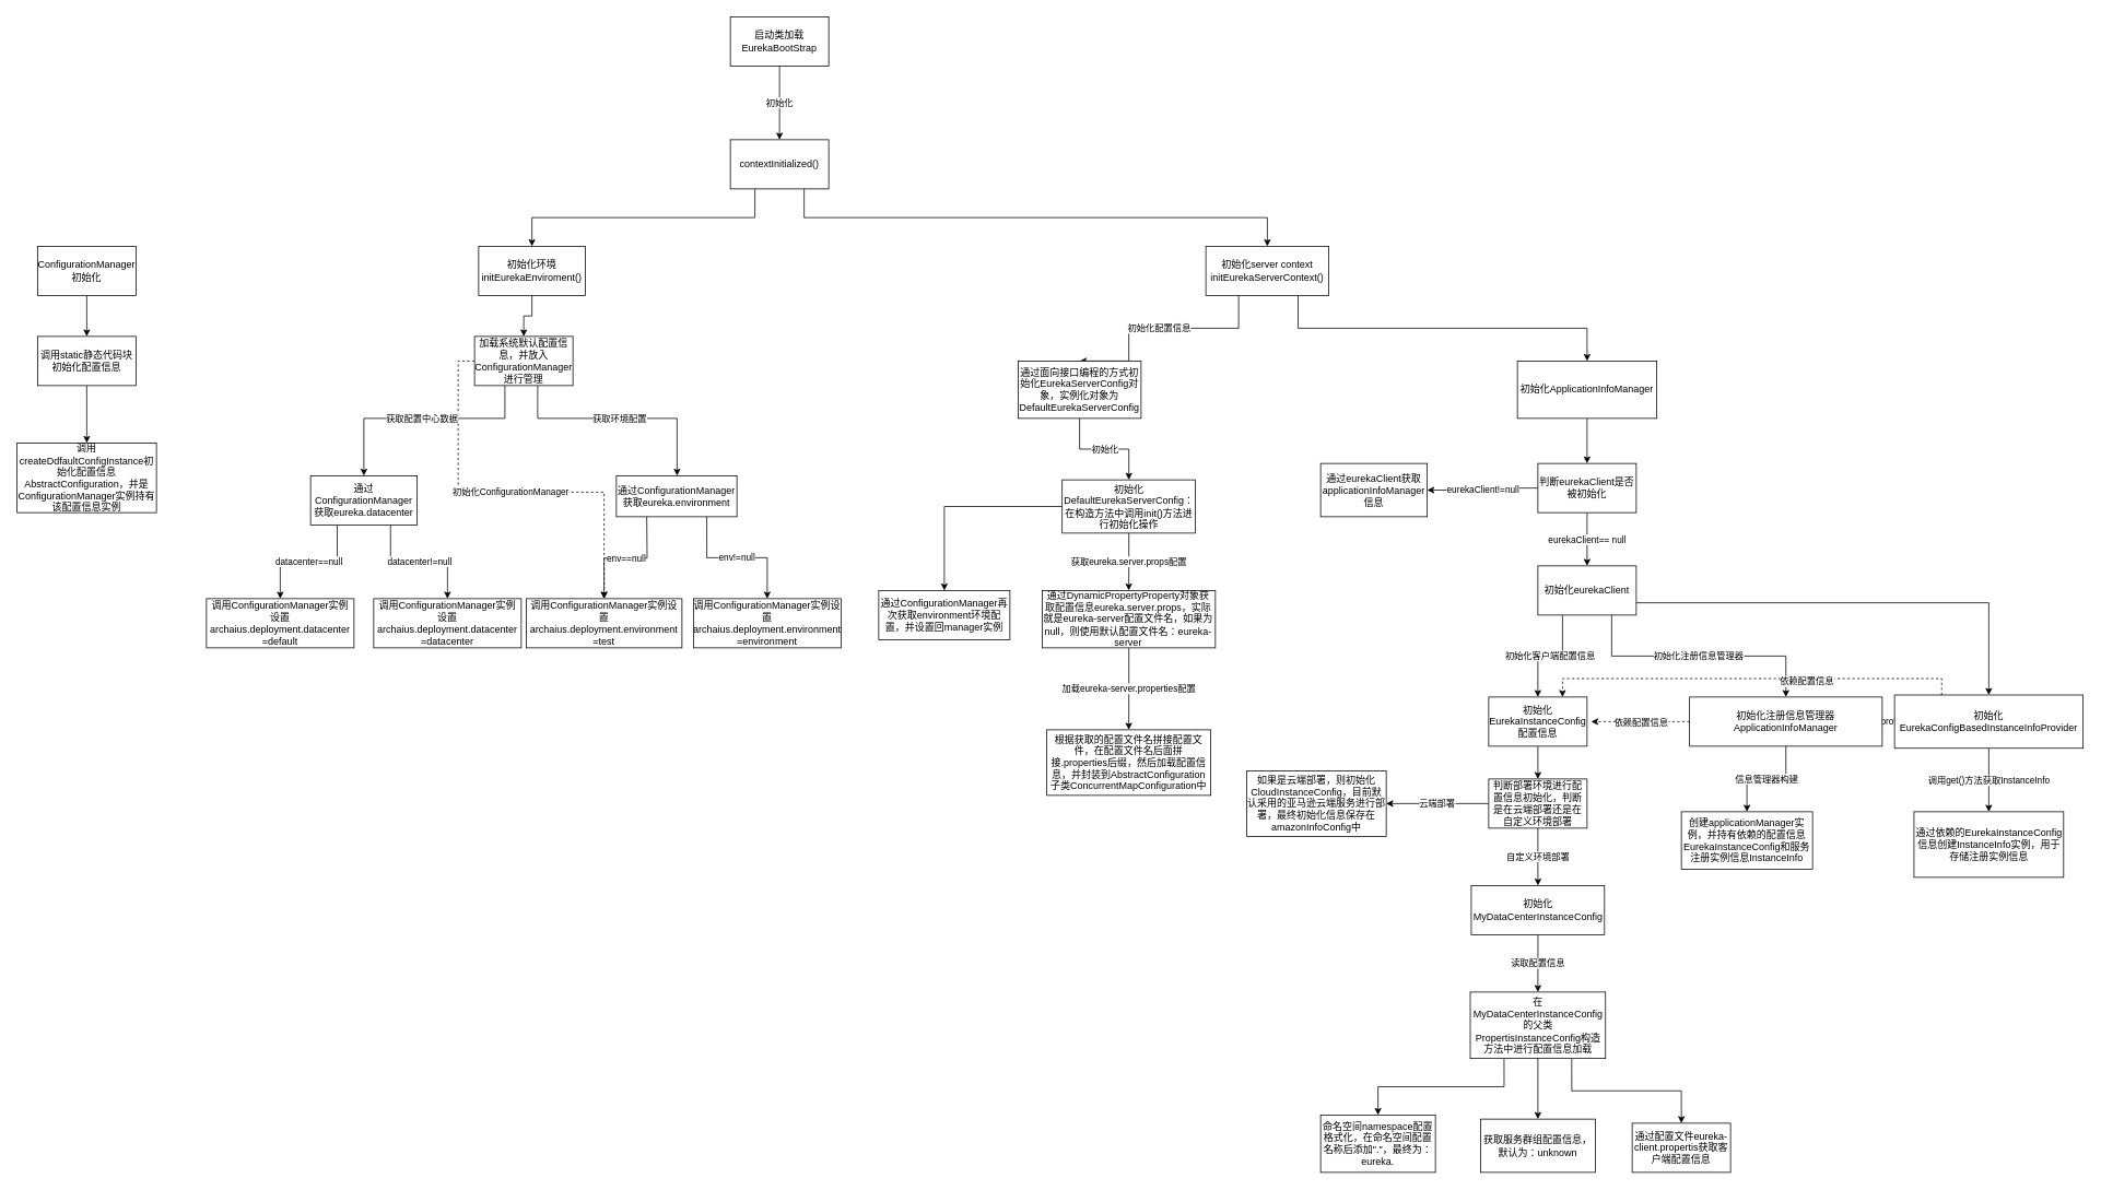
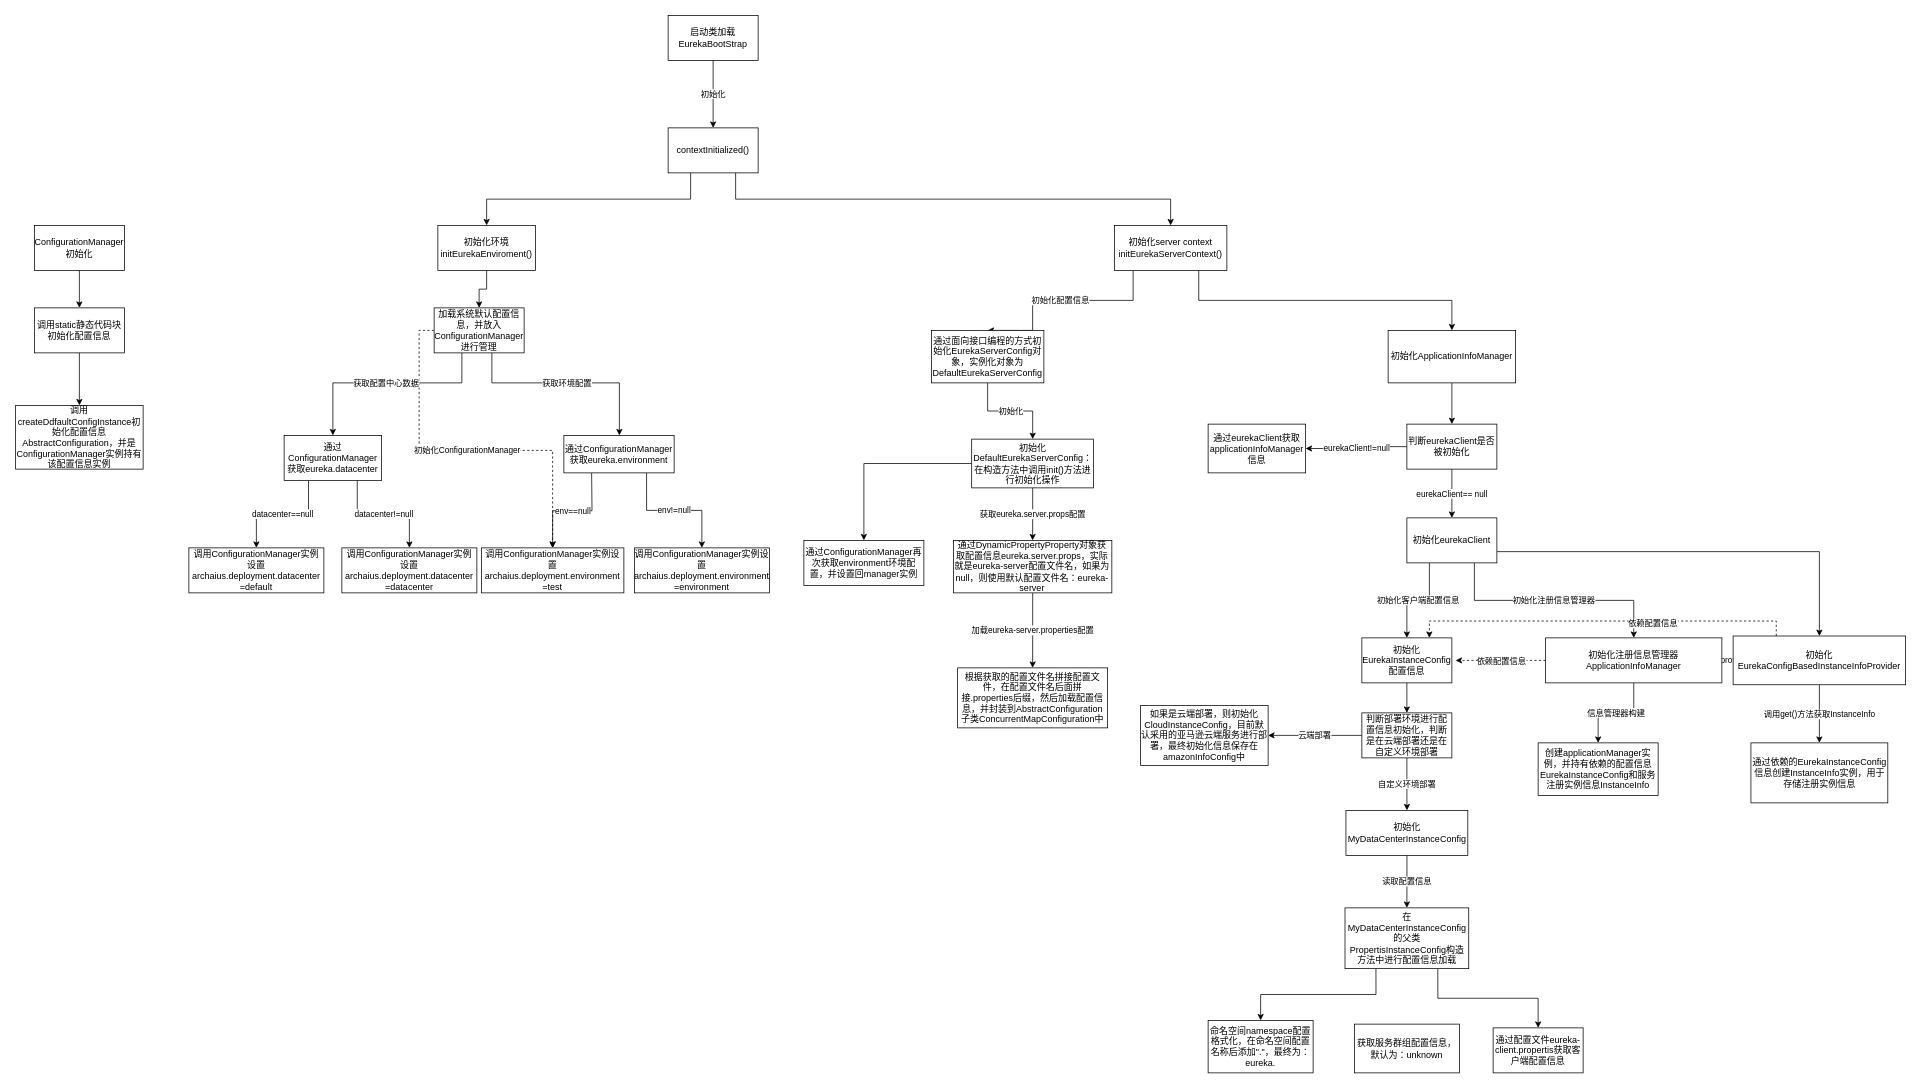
  <mxCell id="0" />
  <mxCell id="1" parent="0" />
  <mxCell id="2" value="初始化" style="edgeStyle=orthogonalEdgeStyle;rounded=0;orthogonalLoop=1;jettySize=auto;html=1;" parent="1" source="3" target="6" edge="1"><mxGeometry relative="1" as="geometry" /></mxCell>
  <mxCell id="3" value="启动类加载&lt;br&gt;EurekaBootStrap" style="rounded=0;whiteSpace=wrap;html=1;" parent="1" vertex="1"><mxGeometry x="890" y="20" width="120" height="60" as="geometry" /></mxCell>
  <mxCell id="4" style="edgeStyle=orthogonalEdgeStyle;rounded=0;orthogonalLoop=1;jettySize=auto;html=1;exitX=0.25;exitY=1;exitDx=0;exitDy=0;" edge="1" parent="1" source="6" target="8"><mxGeometry relative="1" as="geometry" /></mxCell>
  <mxCell id="5" style="edgeStyle=orthogonalEdgeStyle;rounded=0;orthogonalLoop=1;jettySize=auto;html=1;exitX=0.75;exitY=1;exitDx=0;exitDy=0;entryX=0.5;entryY=0;entryDx=0;entryDy=0;" edge="1" parent="1" source="6" target="11"><mxGeometry relative="1" as="geometry" /></mxCell>
  <mxCell id="6" value="contextInitialized()" style="rounded=0;whiteSpace=wrap;html=1;" parent="1" vertex="1"><mxGeometry x="890" y="170" width="120" height="60" as="geometry" /></mxCell>
  <mxCell id="7" style="edgeStyle=orthogonalEdgeStyle;rounded=0;orthogonalLoop=1;jettySize=auto;html=1;entryX=0.5;entryY=0;entryDx=0;entryDy=0;" edge="1" parent="1" source="8" target="26"><mxGeometry relative="1" as="geometry" /></mxCell>
  <mxCell id="8" value="初始化环境&lt;br&gt;initEurekaEnviroment()" style="rounded=0;whiteSpace=wrap;html=1;" parent="1" vertex="1"><mxGeometry x="583" y="300" width="130" height="60" as="geometry" /></mxCell>
  <mxCell id="9" value="初始化配置信息" style="edgeStyle=orthogonalEdgeStyle;rounded=0;orthogonalLoop=1;jettySize=auto;html=1;entryX=0.5;entryY=0;entryDx=0;entryDy=0;" parent="1" source="11" target="18" edge="1"><mxGeometry relative="1" as="geometry"><Array as="points"><mxPoint x="1510" y="400" /><mxPoint x="1376" y="400" /></Array></mxGeometry></mxCell>
  <mxCell id="10" style="edgeStyle=orthogonalEdgeStyle;rounded=0;orthogonalLoop=1;jettySize=auto;html=1;exitX=0.75;exitY=1;exitDx=0;exitDy=0;entryX=0.5;entryY=0;entryDx=0;entryDy=0;" edge="1" parent="1" source="11" target="41"><mxGeometry relative="1" as="geometry" /></mxCell>
- <mxCell id="11" value="初始化server context&lt;br&gt;initEurekaServerContext()" style="rounded=0;whiteSpace=wrap;html=1;" parent="1" vertex="1"><mxGeometry x="1470" y="300" width="150" height="60" as="geometry" /></mxCell>
+ <mxCell id="11" value="初始化server context&lt;br&gt;initEurekaServerContext()" style="rounded=0;whiteSpace=wrap;html=1;" parent="1" vertex="1"><mxGeometry x="1485" y="300" width="150" height="60" as="geometry" /></mxCell>
  <mxCell id="12" value="初始化ConfigurationManager" style="edgeStyle=orthogonalEdgeStyle;rounded=0;orthogonalLoop=1;jettySize=auto;html=1;dashed=1;exitX=0;exitY=0.5;exitDx=0;exitDy=0;" parent="1" source="26" target="31" edge="1"><mxGeometry relative="1" as="geometry" /></mxCell>
  <mxCell id="13" value="datacenter==null" style="edgeStyle=orthogonalEdgeStyle;rounded=0;orthogonalLoop=1;jettySize=auto;html=1;entryX=0.5;entryY=0;entryDx=0;entryDy=0;exitX=0.25;exitY=1;exitDx=0;exitDy=0;" edge="1" parent="1" source="15" target="23"><mxGeometry relative="1" as="geometry" /></mxCell>
  <mxCell id="14" value="datacenter!=null" style="edgeStyle=orthogonalEdgeStyle;rounded=0;orthogonalLoop=1;jettySize=auto;html=1;exitX=0.75;exitY=1;exitDx=0;exitDy=0;" edge="1" parent="1" source="15" target="16"><mxGeometry relative="1" as="geometry" /></mxCell>
  <mxCell id="15" value="通过ConfigurationManager获取eureka.datacenter" style="rounded=0;whiteSpace=wrap;html=1;" parent="1" vertex="1"><mxGeometry x="378" y="580" width="130" height="60" as="geometry" /></mxCell>
  <mxCell id="16" value="调用ConfigurationManager实例设置archaius.deployment.datacenter&lt;br&gt;=datacenter" style="rounded=0;whiteSpace=wrap;html=1;" parent="1" vertex="1"><mxGeometry x="455" y="730" width="180" height="60" as="geometry" /></mxCell>
  <mxCell id="17" value="初始化" style="edgeStyle=orthogonalEdgeStyle;rounded=0;orthogonalLoop=1;jettySize=auto;html=1;" edge="1" parent="1" source="18" target="35"><mxGeometry relative="1" as="geometry" /></mxCell>
  <mxCell id="18" value="通过面向接口编程的方式初始化EurekaServerConfig对象，实例化对象为DefaultEurekaServerConfig" style="rounded=0;whiteSpace=wrap;html=1;" parent="1" vertex="1"><mxGeometry x="1241" y="440" width="150" height="70" as="geometry" /></mxCell>
  <mxCell id="19" style="edgeStyle=orthogonalEdgeStyle;rounded=0;orthogonalLoop=1;jettySize=auto;html=1;entryX=0.5;entryY=0;entryDx=0;entryDy=0;" parent="1" source="20" target="22" edge="1"><mxGeometry relative="1" as="geometry" /></mxCell>
  <mxCell id="20" value="ConfigurationManager初始化" style="rounded=0;whiteSpace=wrap;html=1;" parent="1" vertex="1"><mxGeometry x="45" y="300" width="120" height="60" as="geometry" /></mxCell>
  <mxCell id="21" style="edgeStyle=orthogonalEdgeStyle;rounded=0;orthogonalLoop=1;jettySize=auto;html=1;entryX=0.5;entryY=0;entryDx=0;entryDy=0;" edge="1" parent="1" source="22" target="32"><mxGeometry relative="1" as="geometry" /></mxCell>
  <mxCell id="22" value="调用static静态代码块初始化配置信息" style="rounded=0;whiteSpace=wrap;html=1;" parent="1" vertex="1"><mxGeometry x="45" y="410" width="120" height="60" as="geometry" /></mxCell>
  <mxCell id="23" value="&lt;span&gt;调用ConfigurationManager实例设置archaius.deployment.datacenter&lt;/span&gt;&lt;br&gt;&lt;span&gt;=default&lt;/span&gt;" style="rounded=0;whiteSpace=wrap;html=1;" vertex="1" parent="1"><mxGeometry x="251" y="730" width="180" height="60" as="geometry" /></mxCell>
  <mxCell id="24" value="获取配置中心数据" style="edgeStyle=orthogonalEdgeStyle;rounded=0;orthogonalLoop=1;jettySize=auto;html=1;entryX=0.5;entryY=0;entryDx=0;entryDy=0;" edge="1" parent="1" source="26" target="15"><mxGeometry relative="1" as="geometry"><Array as="points"><mxPoint x="615" y="510" /><mxPoint x="443" y="510" /></Array></mxGeometry></mxCell>
  <mxCell id="25" value="获取环境配置" style="edgeStyle=orthogonalEdgeStyle;rounded=0;orthogonalLoop=1;jettySize=auto;html=1;" edge="1" parent="1" source="26" target="29"><mxGeometry relative="1" as="geometry"><Array as="points"><mxPoint x="655" y="510" /><mxPoint x="825" y="510" /></Array></mxGeometry></mxCell>
  <mxCell id="26" value="加载系统默认配置信息，并放入ConfigurationManager进行管理" style="rounded=0;whiteSpace=wrap;html=1;" vertex="1" parent="1"><mxGeometry x="578" y="410" width="120" height="60" as="geometry" /></mxCell>
  <mxCell id="27" value="env==null" style="edgeStyle=orthogonalEdgeStyle;rounded=0;orthogonalLoop=1;jettySize=auto;html=1;entryX=0.5;entryY=0;entryDx=0;entryDy=0;" edge="1" parent="1" target="31"><mxGeometry relative="1" as="geometry"><mxPoint x="788" y="630" as="sourcePoint" /></mxGeometry></mxCell>
  <mxCell id="28" value="env!=null" style="edgeStyle=orthogonalEdgeStyle;rounded=0;orthogonalLoop=1;jettySize=auto;html=1;exitX=0.75;exitY=1;exitDx=0;exitDy=0;" edge="1" parent="1" source="29" target="30"><mxGeometry relative="1" as="geometry" /></mxCell>
  <mxCell id="29" value="通过ConfigurationManager获取eureka.environment" style="rounded=0;whiteSpace=wrap;html=1;" vertex="1" parent="1"><mxGeometry x="751" y="580" width="147" height="50" as="geometry" /></mxCell>
  <mxCell id="30" value="调用ConfigurationManager实例设置archaius.deployment.environment&lt;br&gt;=environment" style="rounded=0;whiteSpace=wrap;html=1;" vertex="1" parent="1"><mxGeometry x="845" y="730" width="180" height="60" as="geometry" /></mxCell>
  <mxCell id="31" value="&lt;span&gt;调用ConfigurationManager实例设置&lt;/span&gt;archaius.deployment.environment&lt;br&gt;&lt;span&gt;=test&lt;/span&gt;" style="rounded=0;whiteSpace=wrap;html=1;" vertex="1" parent="1"><mxGeometry x="641" y="730" width="190" height="60" as="geometry" /></mxCell>
  <mxCell id="32" value="调用createDdfaultConfigInstance初始化配置信息AbstractConfiguration，并是ConfigurationManager实例持有该配置信息实例" style="rounded=0;whiteSpace=wrap;html=1;" vertex="1" parent="1"><mxGeometry x="20" y="540" width="170" height="85" as="geometry" /></mxCell>
  <mxCell id="33" style="edgeStyle=orthogonalEdgeStyle;rounded=0;orthogonalLoop=1;jettySize=auto;html=1;" edge="1" parent="1" source="35" target="36"><mxGeometry relative="1" as="geometry" /></mxCell>
  <mxCell id="34" value="获取eureka.server.props配置" style="edgeStyle=orthogonalEdgeStyle;rounded=0;orthogonalLoop=1;jettySize=auto;html=1;entryX=0.5;entryY=0;entryDx=0;entryDy=0;" edge="1" parent="1" source="35" target="38"><mxGeometry relative="1" as="geometry" /></mxCell>
  <mxCell id="35" value="初始化DefaultEurekaServerConfig：在构造方法中调用init()方法进行初始化操作" style="rounded=0;whiteSpace=wrap;html=1;" vertex="1" parent="1"><mxGeometry x="1294.75" y="585" width="162.5" height="65" as="geometry" /></mxCell>
  <mxCell id="36" value="通过ConfigurationManager再次获取environment环境配置，并设置回manager实例" style="rounded=0;whiteSpace=wrap;html=1;" vertex="1" parent="1"><mxGeometry x="1071" y="720" width="160" height="60" as="geometry" /></mxCell>
  <mxCell id="37" value="加载eureka-server.properties配置" style="edgeStyle=orthogonalEdgeStyle;rounded=0;orthogonalLoop=1;jettySize=auto;html=1;entryX=0.5;entryY=0;entryDx=0;entryDy=0;" edge="1" parent="1" source="38" target="39"><mxGeometry relative="1" as="geometry" /></mxCell>
  <mxCell id="38" value="通过DynamicPropertyProperty对象获取配置信息eureka.server.props，实际就是eureka-server配置文件名，如果为null，则使用默认配置文件名：eureka-server" style="rounded=0;whiteSpace=wrap;html=1;" vertex="1" parent="1"><mxGeometry x="1270.38" y="720" width="211.25" height="70" as="geometry" /></mxCell>
  <mxCell id="39" value="根据获取的配置文件名拼接配置文件，在配置文件名后面拼接.properties后缀，然后加载配置信息，并封装到AbstractConfiguration子类ConcurrentMapConfiguration中" style="rounded=0;whiteSpace=wrap;html=1;" vertex="1" parent="1"><mxGeometry x="1276.01" y="890" width="200" height="80" as="geometry" /></mxCell>
  <mxCell id="40" style="edgeStyle=orthogonalEdgeStyle;rounded=0;orthogonalLoop=1;jettySize=auto;html=1;entryX=0.5;entryY=0;entryDx=0;entryDy=0;" edge="1" parent="1" source="41" target="44"><mxGeometry relative="1" as="geometry" /></mxCell>
  <mxCell id="41" value="初始化ApplicationInfoManager" style="rounded=0;whiteSpace=wrap;html=1;" vertex="1" parent="1"><mxGeometry x="1850" y="440" width="170" height="70" as="geometry" /></mxCell>
  <mxCell id="42" value="eurekaClient!=null" style="edgeStyle=orthogonalEdgeStyle;rounded=0;orthogonalLoop=1;jettySize=auto;html=1;entryX=1;entryY=0.5;entryDx=0;entryDy=0;" edge="1" parent="1" source="44" target="45"><mxGeometry relative="1" as="geometry" /></mxCell>
  <mxCell id="43" value="eurekaClient== null" style="edgeStyle=orthogonalEdgeStyle;rounded=0;orthogonalLoop=1;jettySize=auto;html=1;entryX=0.5;entryY=0;entryDx=0;entryDy=0;" edge="1" parent="1" source="44" target="64"><mxGeometry relative="1" as="geometry" /></mxCell>
  <mxCell id="44" value="判断eurekaClient是否被初始化" style="rounded=0;whiteSpace=wrap;html=1;" vertex="1" parent="1"><mxGeometry x="1875" y="565" width="120" height="60" as="geometry" /></mxCell>
  <mxCell id="45" value="通过eurekaClient获取applicationInfoManager信息" style="rounded=0;whiteSpace=wrap;html=1;" vertex="1" parent="1"><mxGeometry x="1610" y="565" width="130" height="65" as="geometry" /></mxCell>
  <mxCell id="46" style="edgeStyle=orthogonalEdgeStyle;rounded=0;orthogonalLoop=1;jettySize=auto;html=1;entryX=0.5;entryY=0;entryDx=0;entryDy=0;" edge="1" parent="1" source="47" target="50"><mxGeometry relative="1" as="geometry" /></mxCell>
  <mxCell id="47" value="初始化EurekaInstanceConfig配置信息" style="rounded=0;whiteSpace=wrap;html=1;" vertex="1" parent="1"><mxGeometry x="1815" y="850" width="120" height="60" as="geometry" /></mxCell>
  <mxCell id="48" value="云端部署" style="edgeStyle=orthogonalEdgeStyle;rounded=0;orthogonalLoop=1;jettySize=auto;html=1;entryX=1;entryY=0.5;entryDx=0;entryDy=0;" edge="1" parent="1" source="50" target="51"><mxGeometry relative="1" as="geometry" /></mxCell>
  <mxCell id="49" value="自定义环境部署" style="edgeStyle=orthogonalEdgeStyle;rounded=0;orthogonalLoop=1;jettySize=auto;html=1;" edge="1" parent="1" source="50" target="53"><mxGeometry relative="1" as="geometry" /></mxCell>
  <mxCell id="50" value="判断部署环境进行配置信息初始化，判断是在云端部署还是在自定义环境部署" style="rounded=0;whiteSpace=wrap;html=1;" vertex="1" parent="1"><mxGeometry x="1815" y="950" width="120" height="60" as="geometry" /></mxCell>
  <mxCell id="51" value="如果是云端部署，则初始化CloudInstanceConfig，目前默认采用的亚马逊云端服务进行部署，最终初始化信息保存在amazonInfoConfig中" style="rounded=0;whiteSpace=wrap;html=1;" vertex="1" parent="1"><mxGeometry x="1520" y="940" width="170" height="80" as="geometry" /></mxCell>
  <mxCell id="52" value="读取配置信息" style="edgeStyle=orthogonalEdgeStyle;rounded=0;orthogonalLoop=1;jettySize=auto;html=1;entryX=0.5;entryY=0;entryDx=0;entryDy=0;" edge="1" parent="1" source="53" target="57"><mxGeometry relative="1" as="geometry" /></mxCell>
  <mxCell id="53" value="初始化MyDataCenterInstanceConfig" style="rounded=0;whiteSpace=wrap;html=1;" vertex="1" parent="1"><mxGeometry x="1793.75" y="1080" width="162.5" height="60" as="geometry" /></mxCell>
  <mxCell id="54" style="edgeStyle=orthogonalEdgeStyle;rounded=0;orthogonalLoop=1;jettySize=auto;html=1;exitX=0.25;exitY=1;exitDx=0;exitDy=0;entryX=0.5;entryY=0;entryDx=0;entryDy=0;" edge="1" parent="1" source="57" target="58"><mxGeometry relative="1" as="geometry" /></mxCell>
- <mxCell id="55" style="edgeStyle=orthogonalEdgeStyle;rounded=0;orthogonalLoop=1;jettySize=auto;html=1;entryX=0.5;entryY=0;entryDx=0;entryDy=0;" edge="1" parent="1" source="57" target="59"><mxGeometry relative="1" as="geometry" /></mxCell>
  <mxCell id="56" style="edgeStyle=orthogonalEdgeStyle;rounded=0;orthogonalLoop=1;jettySize=auto;html=1;exitX=0.75;exitY=1;exitDx=0;exitDy=0;" edge="1" parent="1" source="57" target="60"><mxGeometry relative="1" as="geometry" /></mxCell>
  <mxCell id="57" value="在MyDataCenterInstanceConfig的父类PropertisInstanceConfig构造方法中进行配置信息加载" style="rounded=0;whiteSpace=wrap;html=1;" vertex="1" parent="1"><mxGeometry x="1792.5" y="1210" width="165" height="81" as="geometry" /></mxCell>
  <mxCell id="58" value="命名空间namespace配置格式化，在命名空间配置名称后添加&quot;.&quot;，最终为：eureka." style="rounded=0;whiteSpace=wrap;html=1;" vertex="1" parent="1"><mxGeometry x="1610" y="1360" width="140" height="70" as="geometry" /></mxCell>
  <mxCell id="59" value="获取服务群组配置信息，默认为：unknown" style="rounded=0;whiteSpace=wrap;html=1;" vertex="1" parent="1"><mxGeometry x="1805" y="1365" width="140" height="65" as="geometry" /></mxCell>
  <mxCell id="60" value="通过配置文件eureka-client.propertis获取客户端配置信息" style="rounded=0;whiteSpace=wrap;html=1;" vertex="1" parent="1"><mxGeometry x="1990" y="1370" width="120" height="60" as="geometry" /></mxCell>
  <mxCell id="61" value="初始化客户端配置信息" style="edgeStyle=orthogonalEdgeStyle;rounded=0;orthogonalLoop=1;jettySize=auto;html=1;exitX=0.25;exitY=1;exitDx=0;exitDy=0;entryX=0.5;entryY=0;entryDx=0;entryDy=0;" edge="1" parent="1" source="64" target="47"><mxGeometry relative="1" as="geometry" /></mxCell>
  <mxCell id="62" value="初始化注册信息管理器" style="edgeStyle=orthogonalEdgeStyle;rounded=0;orthogonalLoop=1;jettySize=auto;html=1;exitX=0.75;exitY=1;exitDx=0;exitDy=0;entryX=0.5;entryY=0;entryDx=0;entryDy=0;" edge="1" parent="1" source="64" target="68"><mxGeometry relative="1" as="geometry" /></mxCell>
  <mxCell id="63" style="edgeStyle=orthogonalEdgeStyle;rounded=0;orthogonalLoop=1;jettySize=auto;html=1;exitX=1;exitY=0.75;exitDx=0;exitDy=0;entryX=0.5;entryY=0;entryDx=0;entryDy=0;" edge="1" parent="1" source="64" target="72"><mxGeometry relative="1" as="geometry" /></mxCell>
  <mxCell id="64" value="初始化eurekaClient" style="rounded=0;whiteSpace=wrap;html=1;" vertex="1" parent="1"><mxGeometry x="1875" y="690" width="120" height="60" as="geometry" /></mxCell>
  <mxCell id="65" value="依赖配置信息" style="edgeStyle=orthogonalEdgeStyle;rounded=0;orthogonalLoop=1;jettySize=auto;html=1;dashed=1;" edge="1" parent="1" source="68"><mxGeometry relative="1" as="geometry"><mxPoint x="1940" y="880" as="targetPoint" /></mxGeometry></mxCell>
  <mxCell id="66" value="依赖provider" style="edgeStyle=orthogonalEdgeStyle;rounded=0;orthogonalLoop=1;jettySize=auto;html=1;entryX=0;entryY=0.5;entryDx=0;entryDy=0;dashed=1;" edge="1" parent="1" source="68" target="72"><mxGeometry relative="1" as="geometry" /></mxCell>
  <mxCell id="67" value="信息管理器构建" style="edgeStyle=orthogonalEdgeStyle;rounded=0;orthogonalLoop=1;jettySize=auto;html=1;entryX=0.5;entryY=0;entryDx=0;entryDy=0;" edge="1" parent="1" source="68" target="74"><mxGeometry relative="1" as="geometry" /></mxCell>
  <mxCell id="68" value="初始化注册信息管理器&lt;br&gt;ApplicationInfoManager" style="rounded=0;whiteSpace=wrap;html=1;" vertex="1" parent="1"><mxGeometry x="2060" y="850" width="235" height="60" as="geometry" /></mxCell>
  <mxCell id="69" style="edgeStyle=orthogonalEdgeStyle;rounded=0;orthogonalLoop=1;jettySize=auto;html=1;exitX=0.25;exitY=0;exitDx=0;exitDy=0;entryX=0.75;entryY=0;entryDx=0;entryDy=0;dashed=1;" edge="1" parent="1" source="72" target="47"><mxGeometry relative="1" as="geometry" /></mxCell>
  <mxCell id="70" value="依赖配置信息" style="edgeLabel;html=1;align=center;verticalAlign=middle;resizable=0;points=[];" vertex="1" connectable="0" parent="69"><mxGeometry x="-0.265" y="3" relative="1" as="geometry"><mxPoint x="1" as="offset" /></mxGeometry></mxCell>
  <mxCell id="71" value="调用get()方法获取InstanceInfo" style="edgeStyle=orthogonalEdgeStyle;rounded=0;orthogonalLoop=1;jettySize=auto;html=1;entryX=0.5;entryY=0;entryDx=0;entryDy=0;" edge="1" parent="1" source="72" target="73"><mxGeometry relative="1" as="geometry" /></mxCell>
  <mxCell id="72" value="初始化EurekaConfigBasedInstanceInfoProvider" style="rounded=0;whiteSpace=wrap;html=1;" vertex="1" parent="1"><mxGeometry x="2310" y="847.5" width="230" height="65" as="geometry" /></mxCell>
  <mxCell id="73" value="通过依赖的EurekaInstanceConfig信息创建InstanceInfo实例，用于存储注册实例信息" style="rounded=0;whiteSpace=wrap;html=1;" vertex="1" parent="1"><mxGeometry x="2333.75" y="990" width="182.5" height="80" as="geometry" /></mxCell>
  <mxCell id="74" value="创建applicationManager实例，并持有依赖的配置信息EurekaInstanceConfig和服务注册实例信息InstanceInfo" style="rounded=0;whiteSpace=wrap;html=1;" vertex="1" parent="1"><mxGeometry x="2050" y="990" width="160" height="70" as="geometry" /></mxCell>
